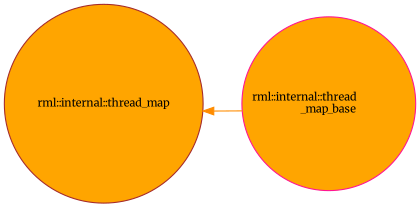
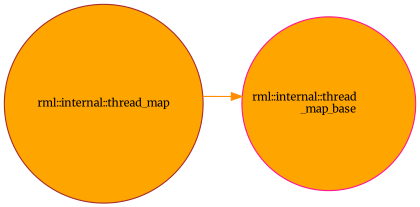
  digraph {
    rankdir=LR
    fontname=Merriweather
    node [fillcolor=orange fontname=Merriweather fontsize=10 shape=circle style=filled]
    n1 [color=brown fontcolor=black height=0.2 label="rml::internal::thread_map" width=0.4]
    n2 [color=deeppink height=0.2 label="rml::internal::thread\l_map_base" width=0.4]
-   n1 -> n2 [color=darkorange dir=back fontname=Merriweather fontsize=10 labelfontname=Helvetica labelfontsize=10 style=solid]
+   n2 -> n1 [color=darkorange dir=back fontname=Merriweather fontsize=10 labelfontname=Helvetica labelfontsize=10 style=solid]
  }
